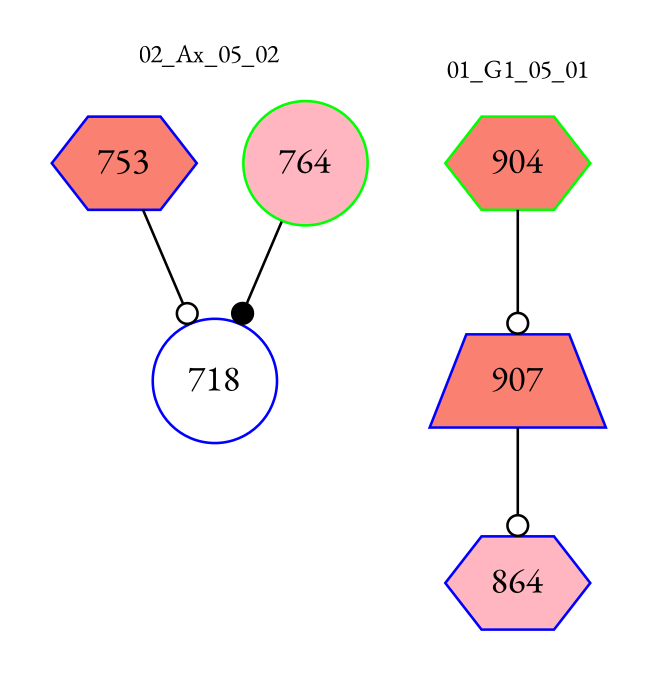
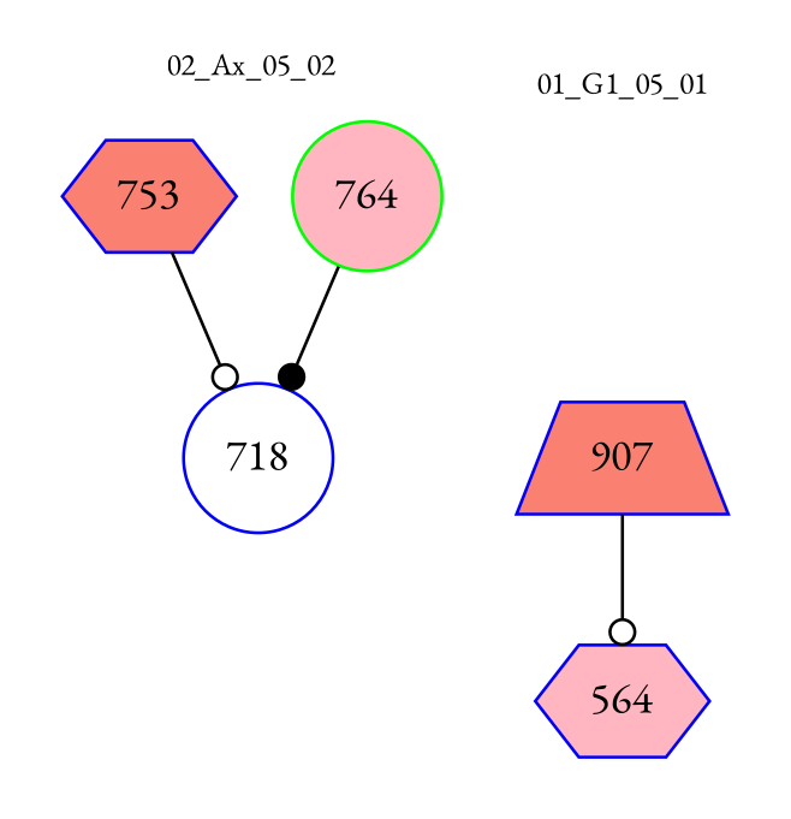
  digraph {
    fontname="EB Garamond"
    node [color=blue fillcolor=salmon fontname="EB Garamond" shape=hexagon style=filled]
    edge [arrowhead=odot color=black fontname="EB Garamond"]
    n1 [color=green fillcolor=lightpink label=764 shape=circle]
    n2 [label=753]
    n3 [fillcolor=white label=718 shape=circle]
-   n4 [color=green label=904]
    n5 [label=907 shape=trapezium]
-   n6 [fillcolor=lightpink label=864]
+   n6 [fillcolor=lightpink label=564]
    subgraph cluster_1 {
      color=white
      fontsize=10
      label="02_Ax_05_02"
      n1
      n2
      n3
    }
    subgraph cluster_2 {
      color=white
      fontsize=10
      label="01_G1_05_01"
-     n4
      n5
      n6
    }
    n1 -> n3 [arrowhead=dot]
    n2 -> n3
-   n4 -> n5
    n5 -> n6
  }
